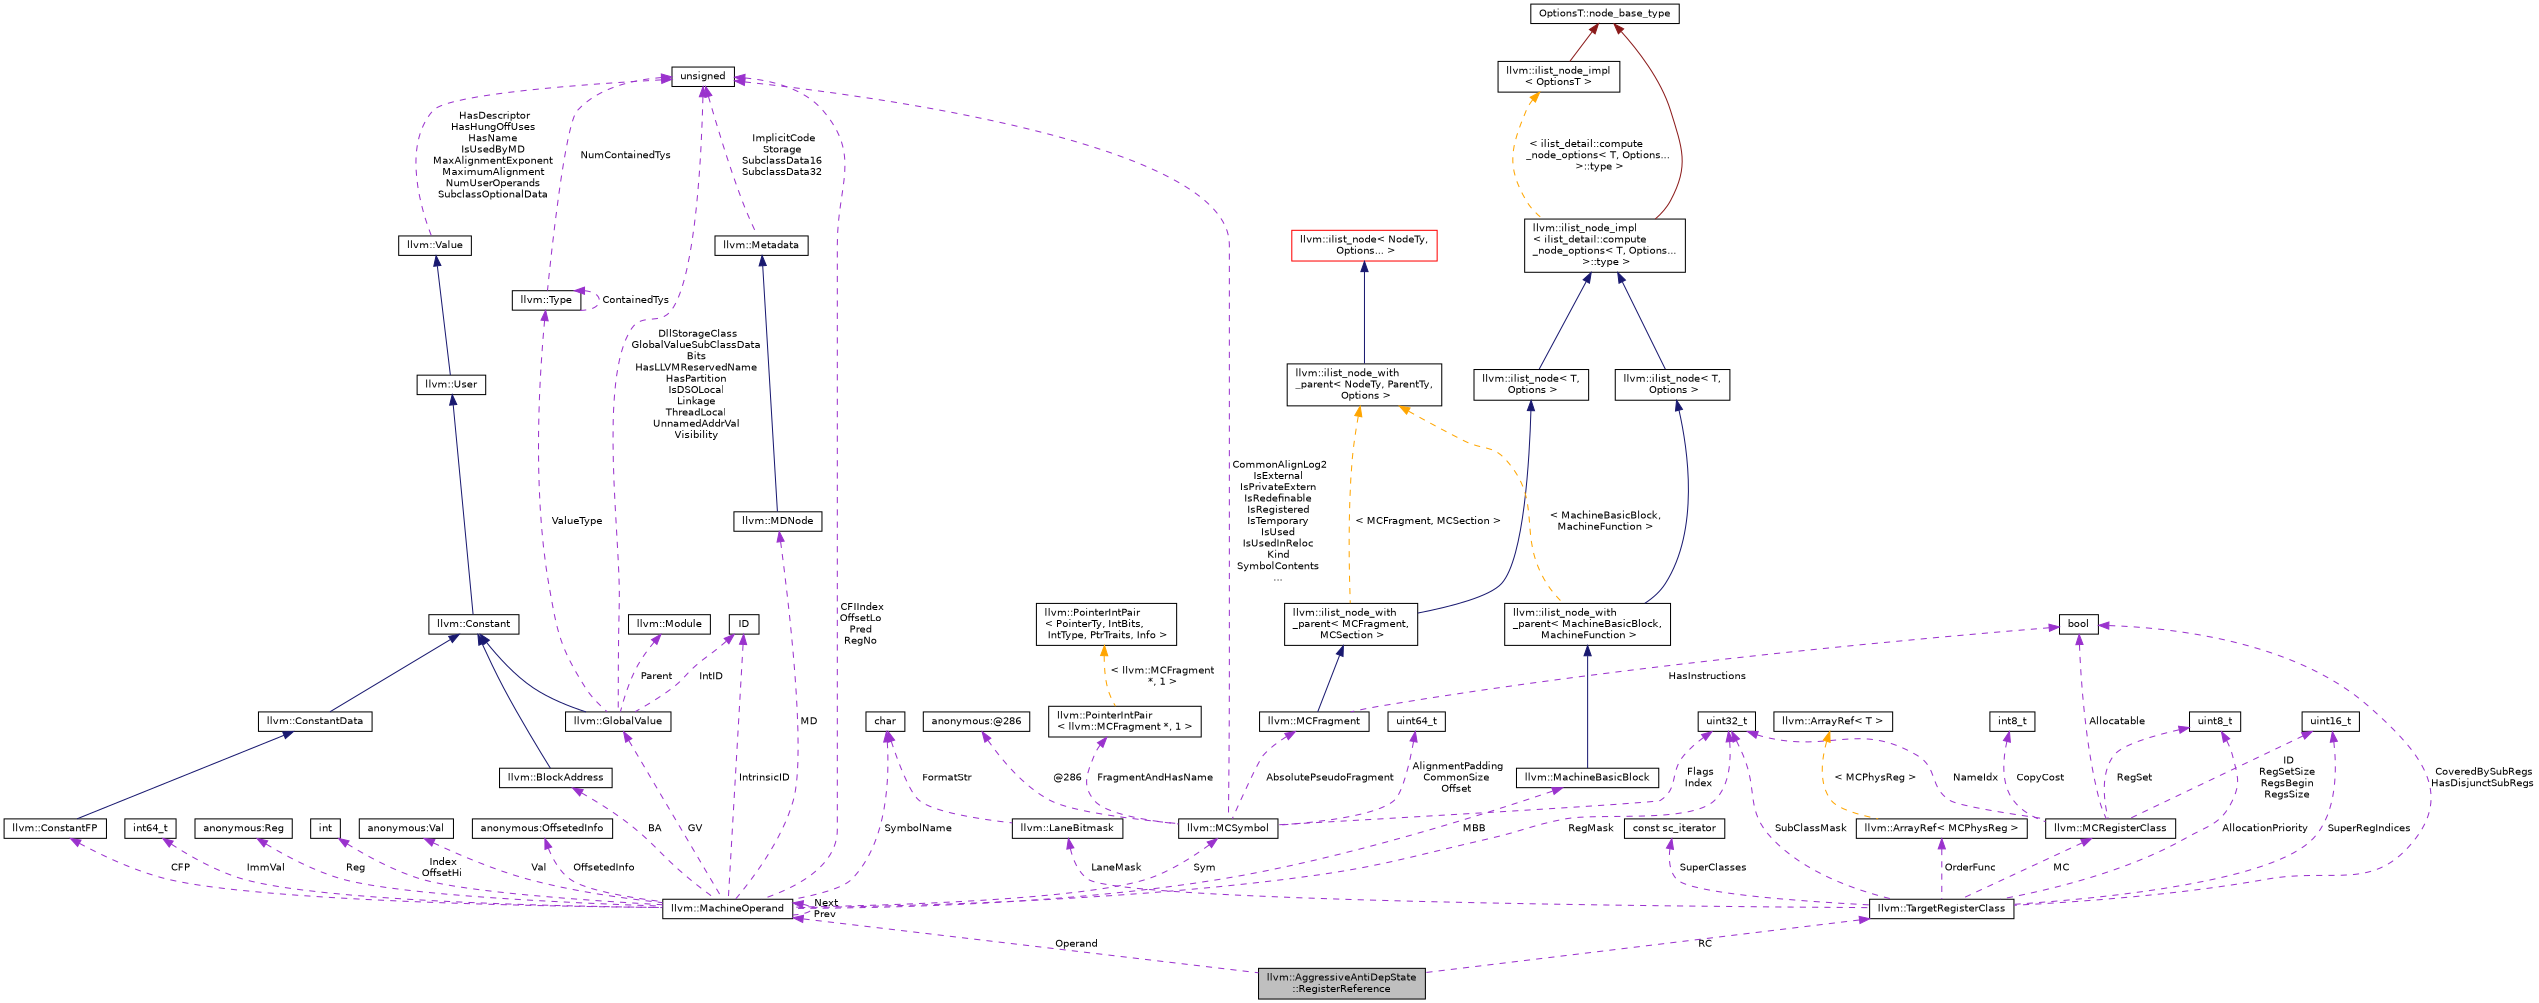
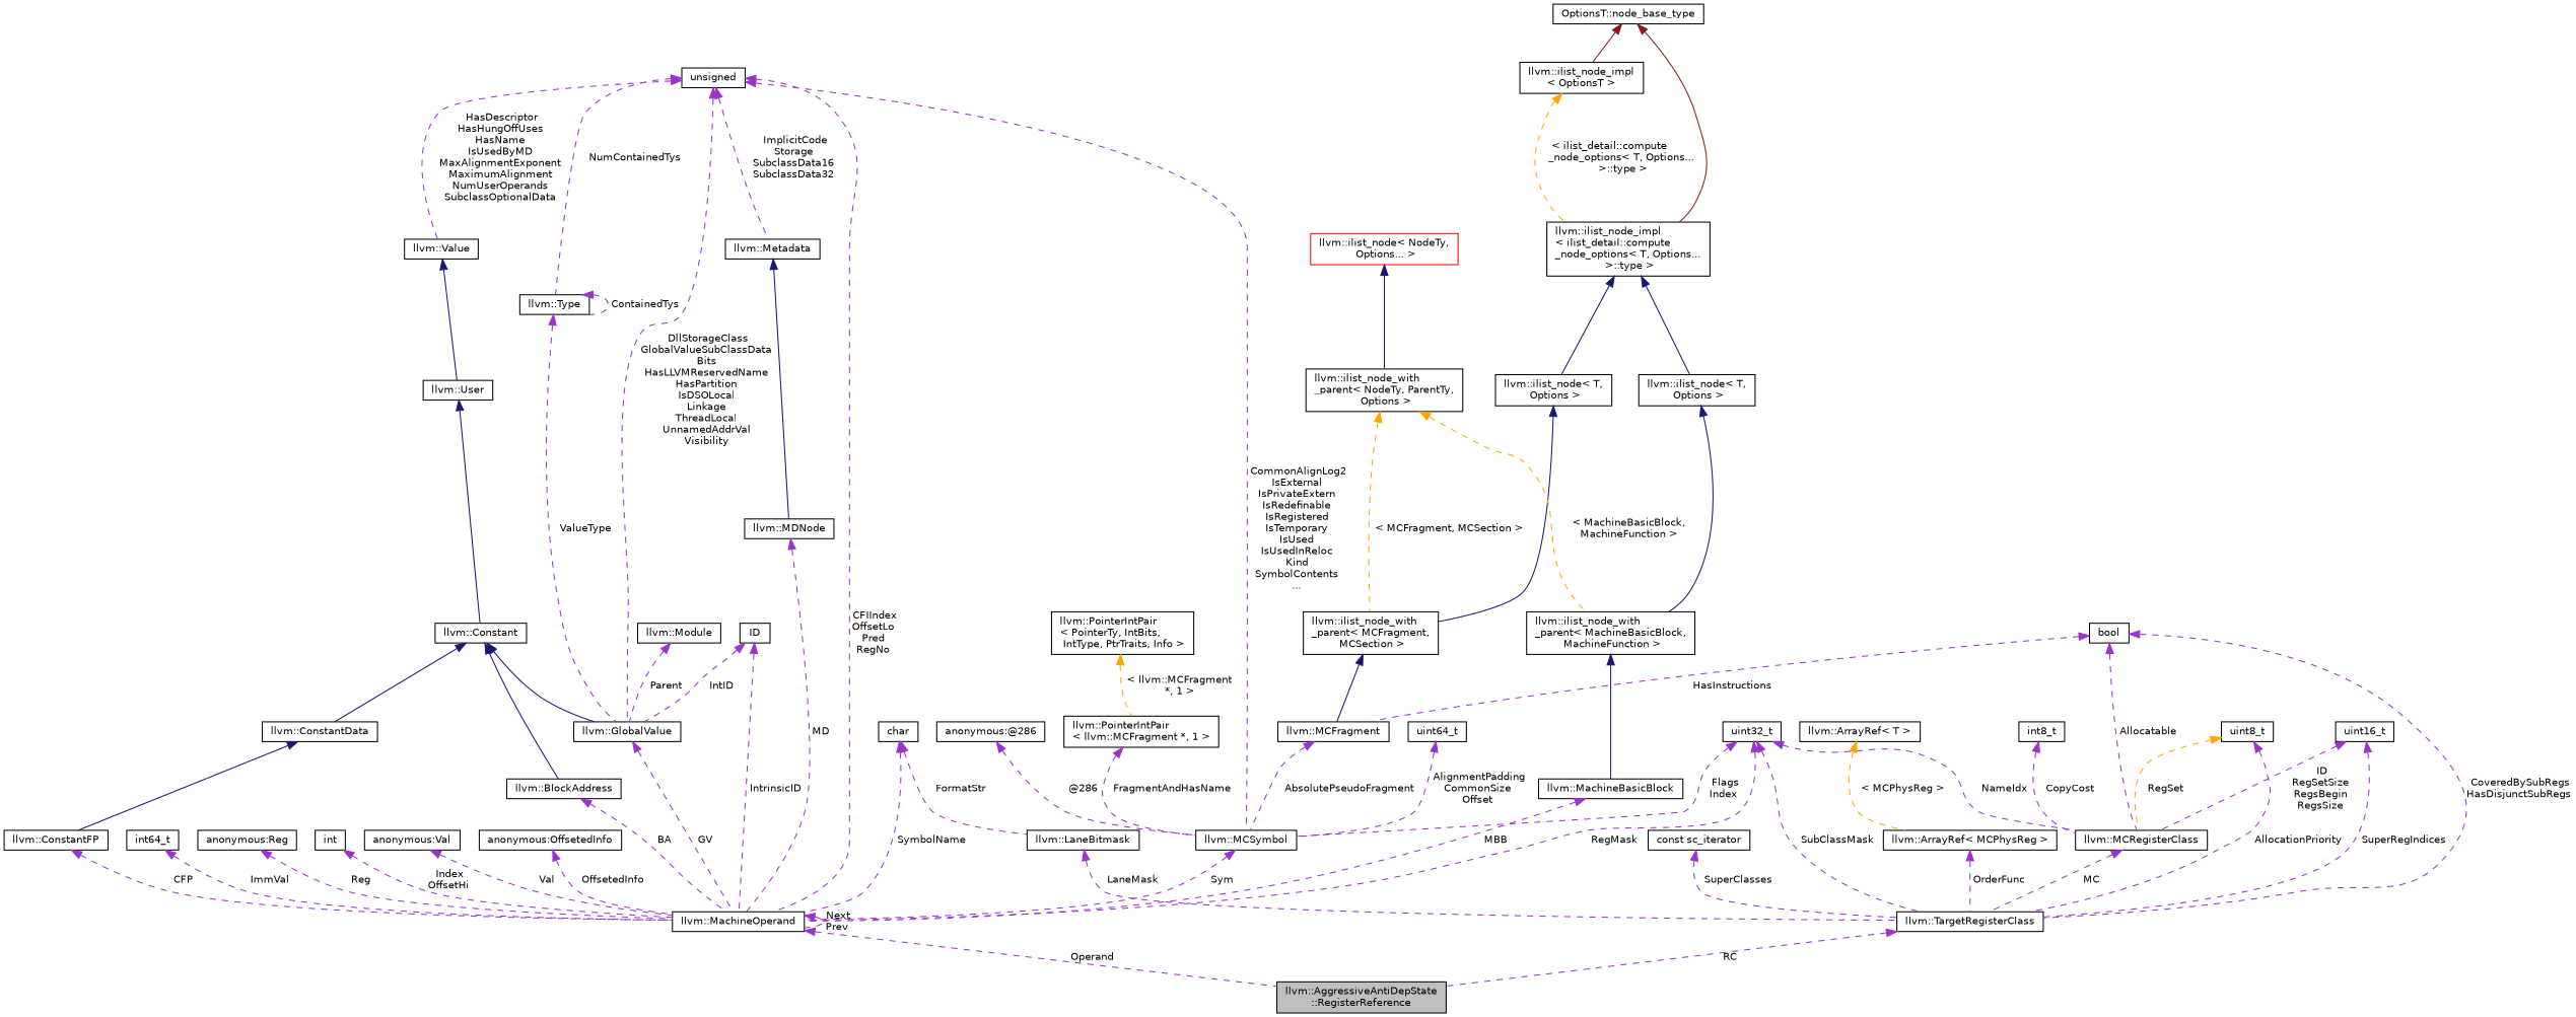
  digraph {
    rankdir=TB
    node [color=black fontname=Helvetica fontsize=10 shape=box]
    edge [color=darkorchid3 dir=back fontname=Helvetica fontsize=10 labelfontname=Helvetica labelfontsize=10 style=dashed]
    n1 [fillcolor=grey75 fontcolor=black height=0.2 label="llvm::AggressiveAntiDepState\l::RegisterReference" style=filled width=0.4]
    n2 [height=0.2 label="llvm::MachineOperand" width=0.4]
    n3 [height=0.2 label=unsigned width=0.4]
    n4 [height=0.2 label="llvm::Value" width=0.4]
    n5 [height=0.2 label="llvm::Metadata" width=0.4]
    n6 [height=0.2 label="llvm::MCSymbol" width=0.4]
    n7 [height=0.2 label="llvm::GlobalValue" width=0.4]
    n8 [height=0.2 label="llvm::Type" width=0.4]
    n9 [height=0.2 label="llvm::User" width=0.4]
    n10 [height=0.2 label="llvm::MDNode" width=0.4]
    n11 [height=0.2 label="llvm::MachineBasicBlock" width=0.4]
    n12 [height=0.2 label="llvm::ilist_node_with\l_parent\< MachineBasicBlock,\l MachineFunction \>" width=0.4]
    n13 [height=0.2 label="llvm::ilist_node\< T,\l Options \>" width=0.4]
    n14 [height=0.2 label="llvm::ilist_node_impl\l\< ilist_detail::compute\l_node_options\< T, Options...\l \>::type \>" width=0.4]
    n15 [height=0.2 label="llvm::ilist_node\< T,\l Options \>" width=0.4]
    n16 [height=0.2 label="llvm::ilist_node_with\l_parent\< MCFragment,\l MCSection \>" width=0.4]
    n17 [height=0.2 label="OptionsT::node_base_type" width=0.4]
    n18 [height=0.2 label="llvm::ilist_node_impl\l\< OptionsT \>" width=0.4]
    n19 [height=0.2 label="llvm::ilist_node_with\l_parent\< NodeTy, ParentTy,\l Options \>" width=0.4]
    n20 [height=0.2 label="llvm::MCFragment" width=0.4]
    n21 [color=red height=0.2 label="llvm::ilist_node\< NodeTy,\l Options... \>" width=0.4]
    n22 [height=0.2 label="llvm::ConstantFP" width=0.4]
    n23 [height=0.2 label="llvm::ConstantData" width=0.4]
    n24 [height=0.2 label="llvm::Constant" width=0.4]
    n25 [height=0.2 label="llvm::BlockAddress" width=0.4]
    n26 [height=0.2 label=int64_t width=0.4]
    n27 [height=0.2 label=uint32_t width=0.4]
    n28 [height=0.2 label="llvm::TargetRegisterClass" width=0.4]
    n29 [height=0.2 label="llvm::MCRegisterClass" width=0.4]
    n30 [height=0.2 label=bool width=0.4]
    n31 [height=0.2 label="llvm::PointerIntPair\l\< llvm::MCFragment *, 1 \>" width=0.4]
    n32 [height=0.2 label="llvm::PointerIntPair\l\< PointerTy, IntBits,\l IntType, PtrTraits, Info \>" width=0.4]
    n33 [height=0.2 label=uint64_t width=0.4]
    n34 [height=0.2 label="anonymous:@286" width=0.4]
    n35 [height=0.2 label=ID width=0.4]
    n36 [height=0.2 label="anonymous:Reg" width=0.4]
    n37 [height=0.2 label=int width=0.4]
    n38 [height=0.2 label=char width=0.4]
    n39 [height=0.2 label="llvm::LaneBitmask" width=0.4]
    n40 [height=0.2 label="llvm::Module" width=0.4]
    n41 [height=0.2 label="anonymous:Val" width=0.4]
    n42 [height=0.2 label="anonymous:OffsetedInfo" width=0.4]
    n43 [height=0.2 label=uint16_t width=0.4]
    n44 [height=0.2 label=uint8_t width=0.4]
    n45 [height=0.2 label=int8_t width=0.4]
    n46 [height=0.2 label="const sc_iterator" width=0.4]
    n47 [height=0.2 label="llvm::ArrayRef\< MCPhysReg \>" width=0.4]
    n48 [height=0.2 label="llvm::ArrayRef\< T \>" width=0.4]
    n2 -> n1 [label=" Operand"]
    n2 -> n2 [label=" Next\nPrev"]
    n3 -> n2 [label=" CFIIndex\nOffsetLo\nPred\nRegNo"]
    n3 -> n4 [label=" HasDescriptor\nHasHungOffUses\nHasName\nIsUsedByMD\nMaxAlignmentExponent\nMaximumAlignment\nNumUserOperands\nSubclassOptionalData"]
    n3 -> n5 [label=" ImplicitCode\nStorage\nSubclassData16\nSubclassData32"]
    n3 -> n6 [label=" CommonAlignLog2\nIsExternal\nIsPrivateExtern\nIsRedefinable\nIsRegistered\nIsTemporary\nIsUsed\nIsUsedInReloc\nKind\nSymbolContents\n..."]
    n3 -> n7 [label=" DllStorageClass\nGlobalValueSubClassData\lBits\nHasLLVMReservedName\nHasPartition\nIsDSOLocal\nLinkage\nThreadLocal\nUnnamedAddrVal\nVisibility"]
    n3 -> n8 [label=" NumContainedTys"]
    n4 -> n9 [color=midnightblue style=solid]
    n5 -> n10 [color=midnightblue style=solid]
    n6 -> n2 [label=" Sym"]
    n7 -> n2 [label=" GV"]
    n8 -> n7 [label=" ValueType"]
    n8 -> n8 [label=" ContainedTys"]
    n9 -> n24 [color=midnightblue style=solid]
    n10 -> n2 [label=" MD"]
    n11 -> n2 [label=" MBB"]
    n12 -> n11 [color=midnightblue style=solid]
    n13 -> n12 [color=midnightblue style=solid]
    n14 -> n13 [color=midnightblue style=solid]
    n14 -> n15 [color=midnightblue style=solid]
    n15 -> n16 [color=midnightblue style=solid]
    n16 -> n20 [color=midnightblue style=solid]
    n17 -> n14 [color=firebrick4 style=solid]
    n17 -> n18 [color=firebrick4 style=solid]
    n18 -> n14 [color=orange label=" \< ilist_detail::compute\l_node_options\< T, Options...\l \>::type \>"]
    n19 -> n12 [color=orange label=" \< MachineBasicBlock,\l MachineFunction \>"]
    n19 -> n16 [color=orange label=" \< MCFragment, MCSection \>"]
    n20 -> n6 [label=" AbsolutePseudoFragment"]
    n21 -> n19 [color=midnightblue style=solid]
    n22 -> n2 [label=" CFP"]
    n23 -> n22 [color=midnightblue style=solid]
    n24 -> n7 [color=midnightblue style=solid]
    n24 -> n23 [color=midnightblue style=solid]
    n24 -> n25 [color=midnightblue style=solid]
    n25 -> n2 [label=" BA"]
    n26 -> n2 [label=" ImmVal"]
    n27 -> n2 [label=" RegMask"]
    n27 -> n6 [label=" Flags\nIndex"]
    n27 -> n28 [label=" SubClassMask"]
    n27 -> n29 [label=" NameIdx"]
    n28 -> n1 [label=" RC"]
    n29 -> n28 [label=" MC"]
    n30 -> n20 [label=" HasInstructions"]
    n30 -> n28 [label=" CoveredBySubRegs\nHasDisjunctSubRegs"]
    n30 -> n29 [label=" Allocatable"]
    n31 -> n6 [label=" FragmentAndHasName"]
    n32 -> n31 [color=orange label=" \< llvm::MCFragment\l *, 1 \>"]
    n33 -> n6 [label=" AlignmentPadding\nCommonSize\nOffset"]
    n34 -> n6 [label=" @286"]
    n35 -> n2 [label=" IntrinsicID"]
    n35 -> n7 [label=" IntID"]
    n36 -> n2 [label=" Reg"]
    n37 -> n2 [label=" Index\nOffsetHi"]
    n38 -> n2 [label=" SymbolName"]
    n38 -> n39 [label=" FormatStr"]
    n39 -> n28 [label=" LaneMask"]
    n40 -> n7 [label=" Parent"]
    n41 -> n2 [label=" Val"]
    n42 -> n2 [label=" OffsetedInfo"]
    n43 -> n28 [label=" SuperRegIndices"]
    n43 -> n29 [label=" ID\nRegSetSize\nRegsBegin\nRegsSize"]
    n44 -> n28 [label=" AllocationPriority"]
-   n44 -> n29 [label=" RegSet"]
+   n44 -> n29 [color=orange label=" RegSet"]
    n45 -> n29 [label=" CopyCost"]
    n46 -> n28 [label=" SuperClasses"]
    n47 -> n28 [label=" OrderFunc"]
    n48 -> n47 [color=orange label=" \< MCPhysReg \>"]
  }
